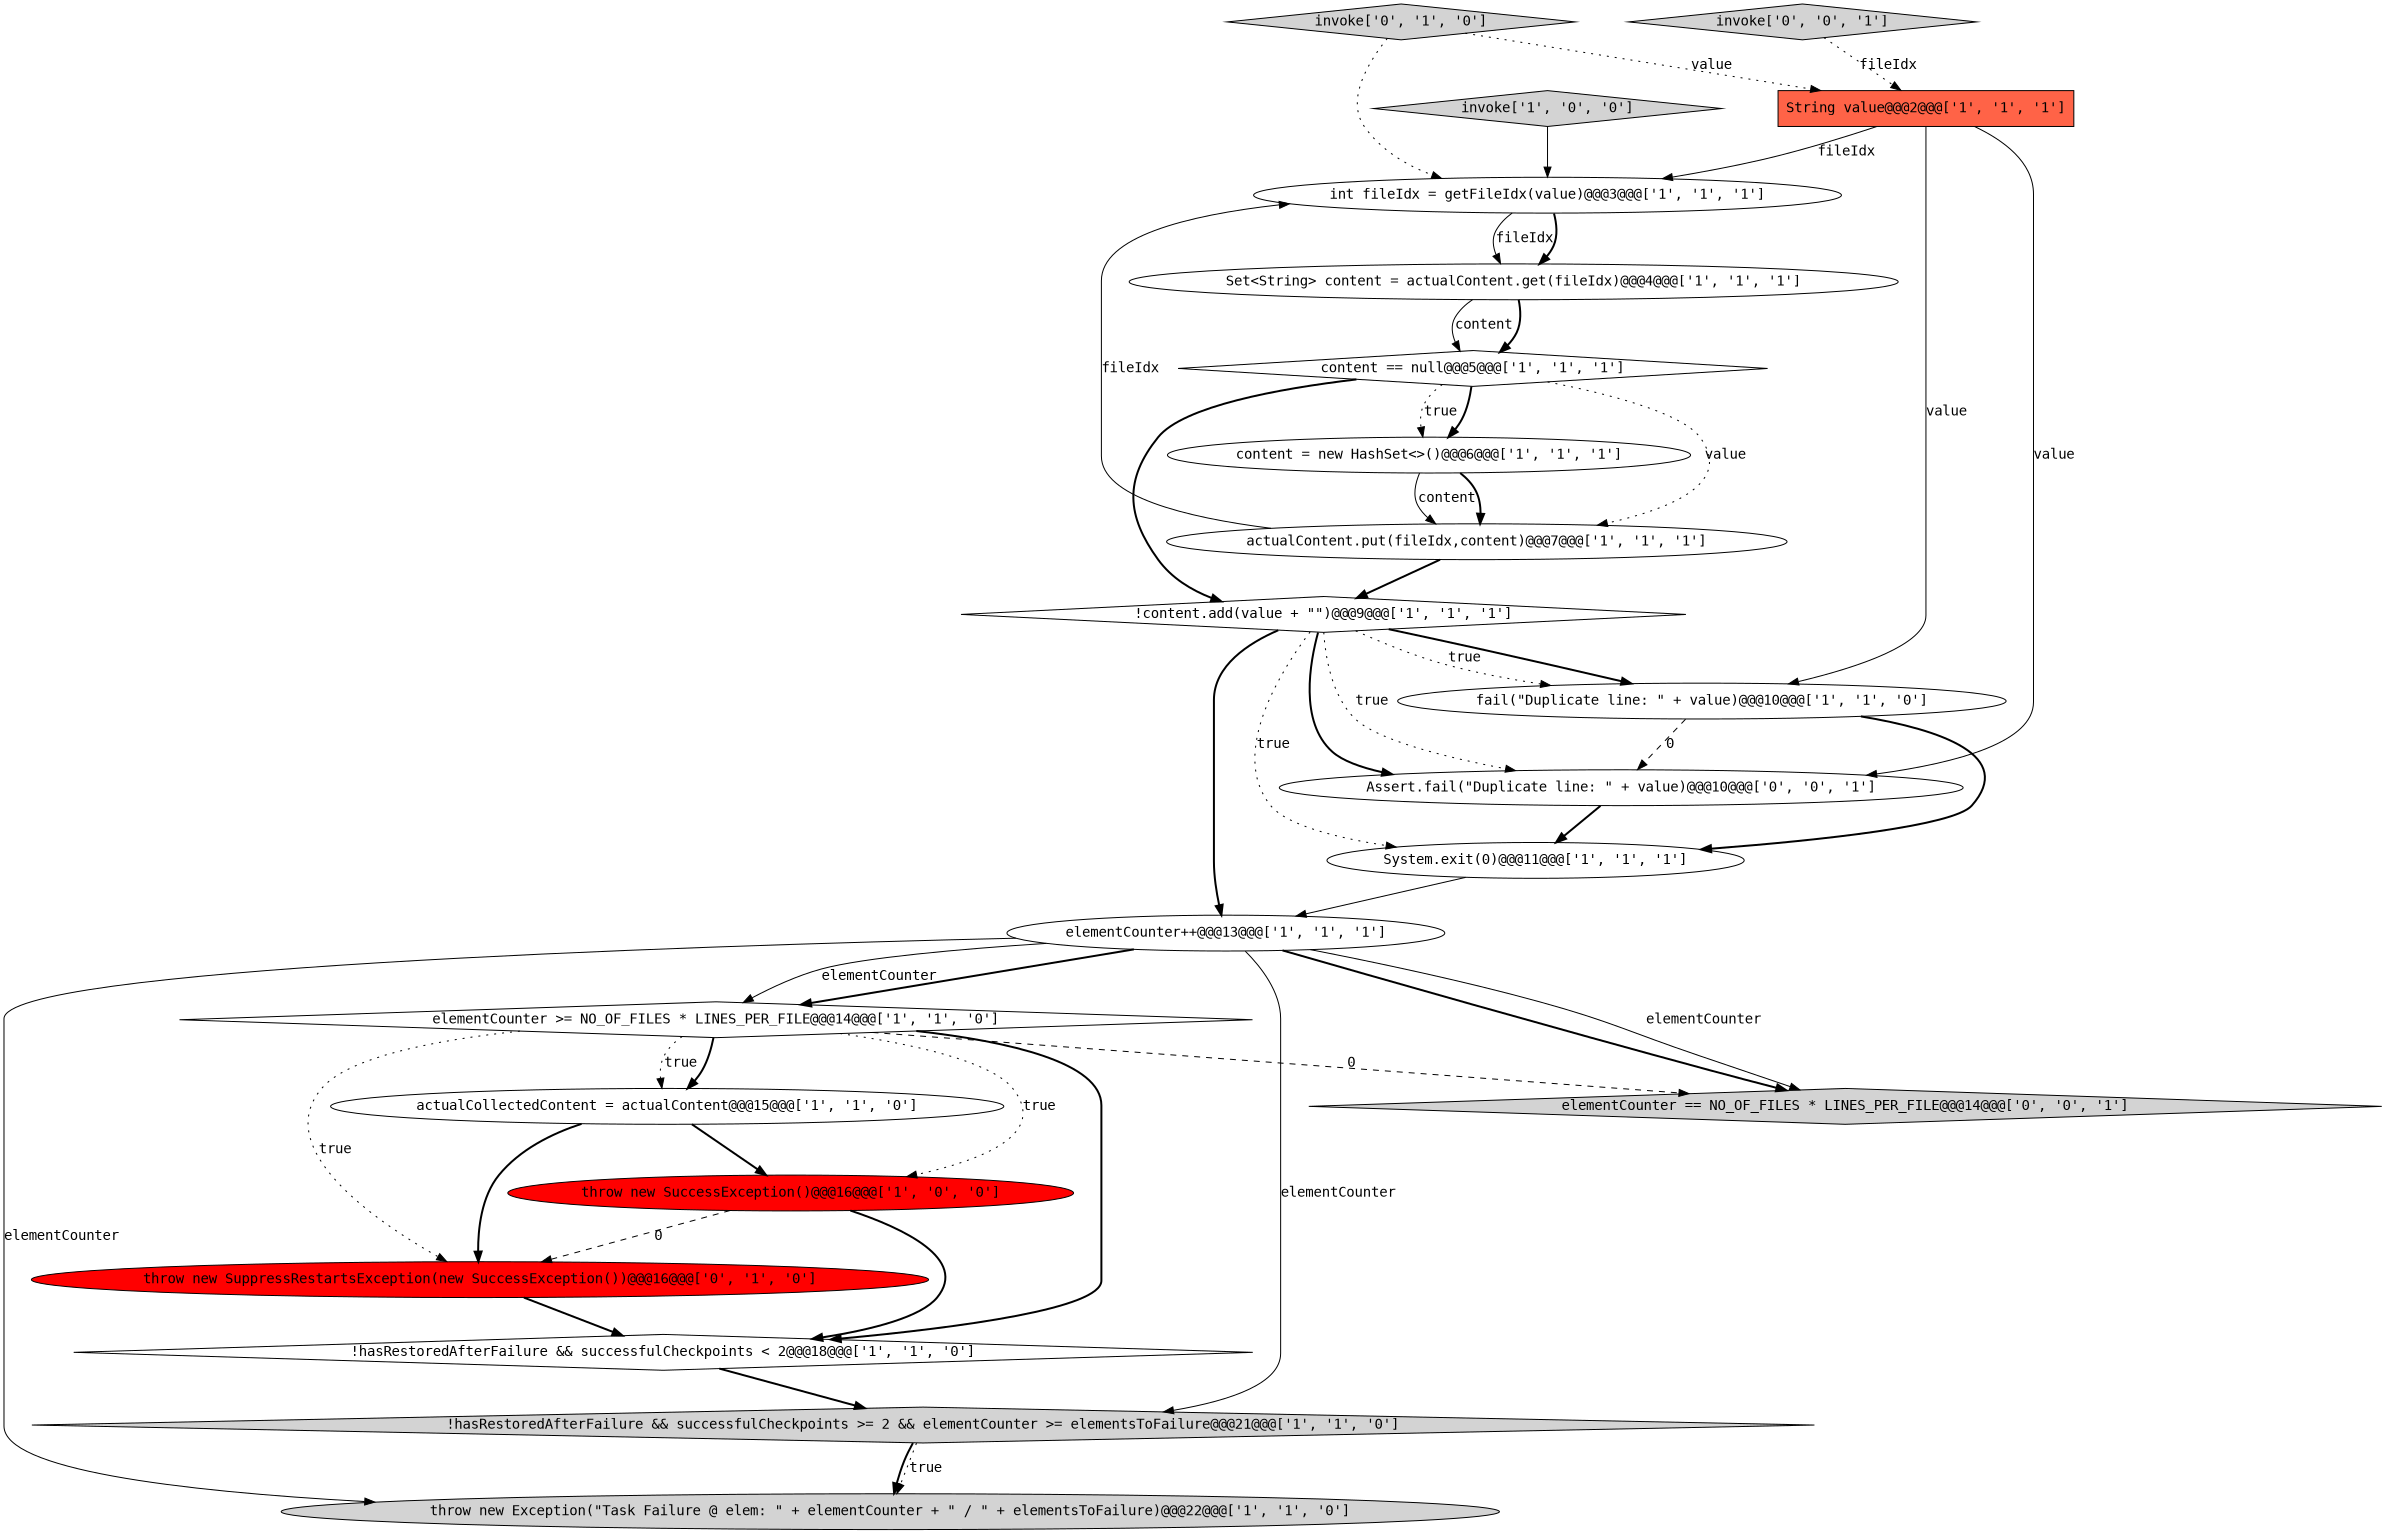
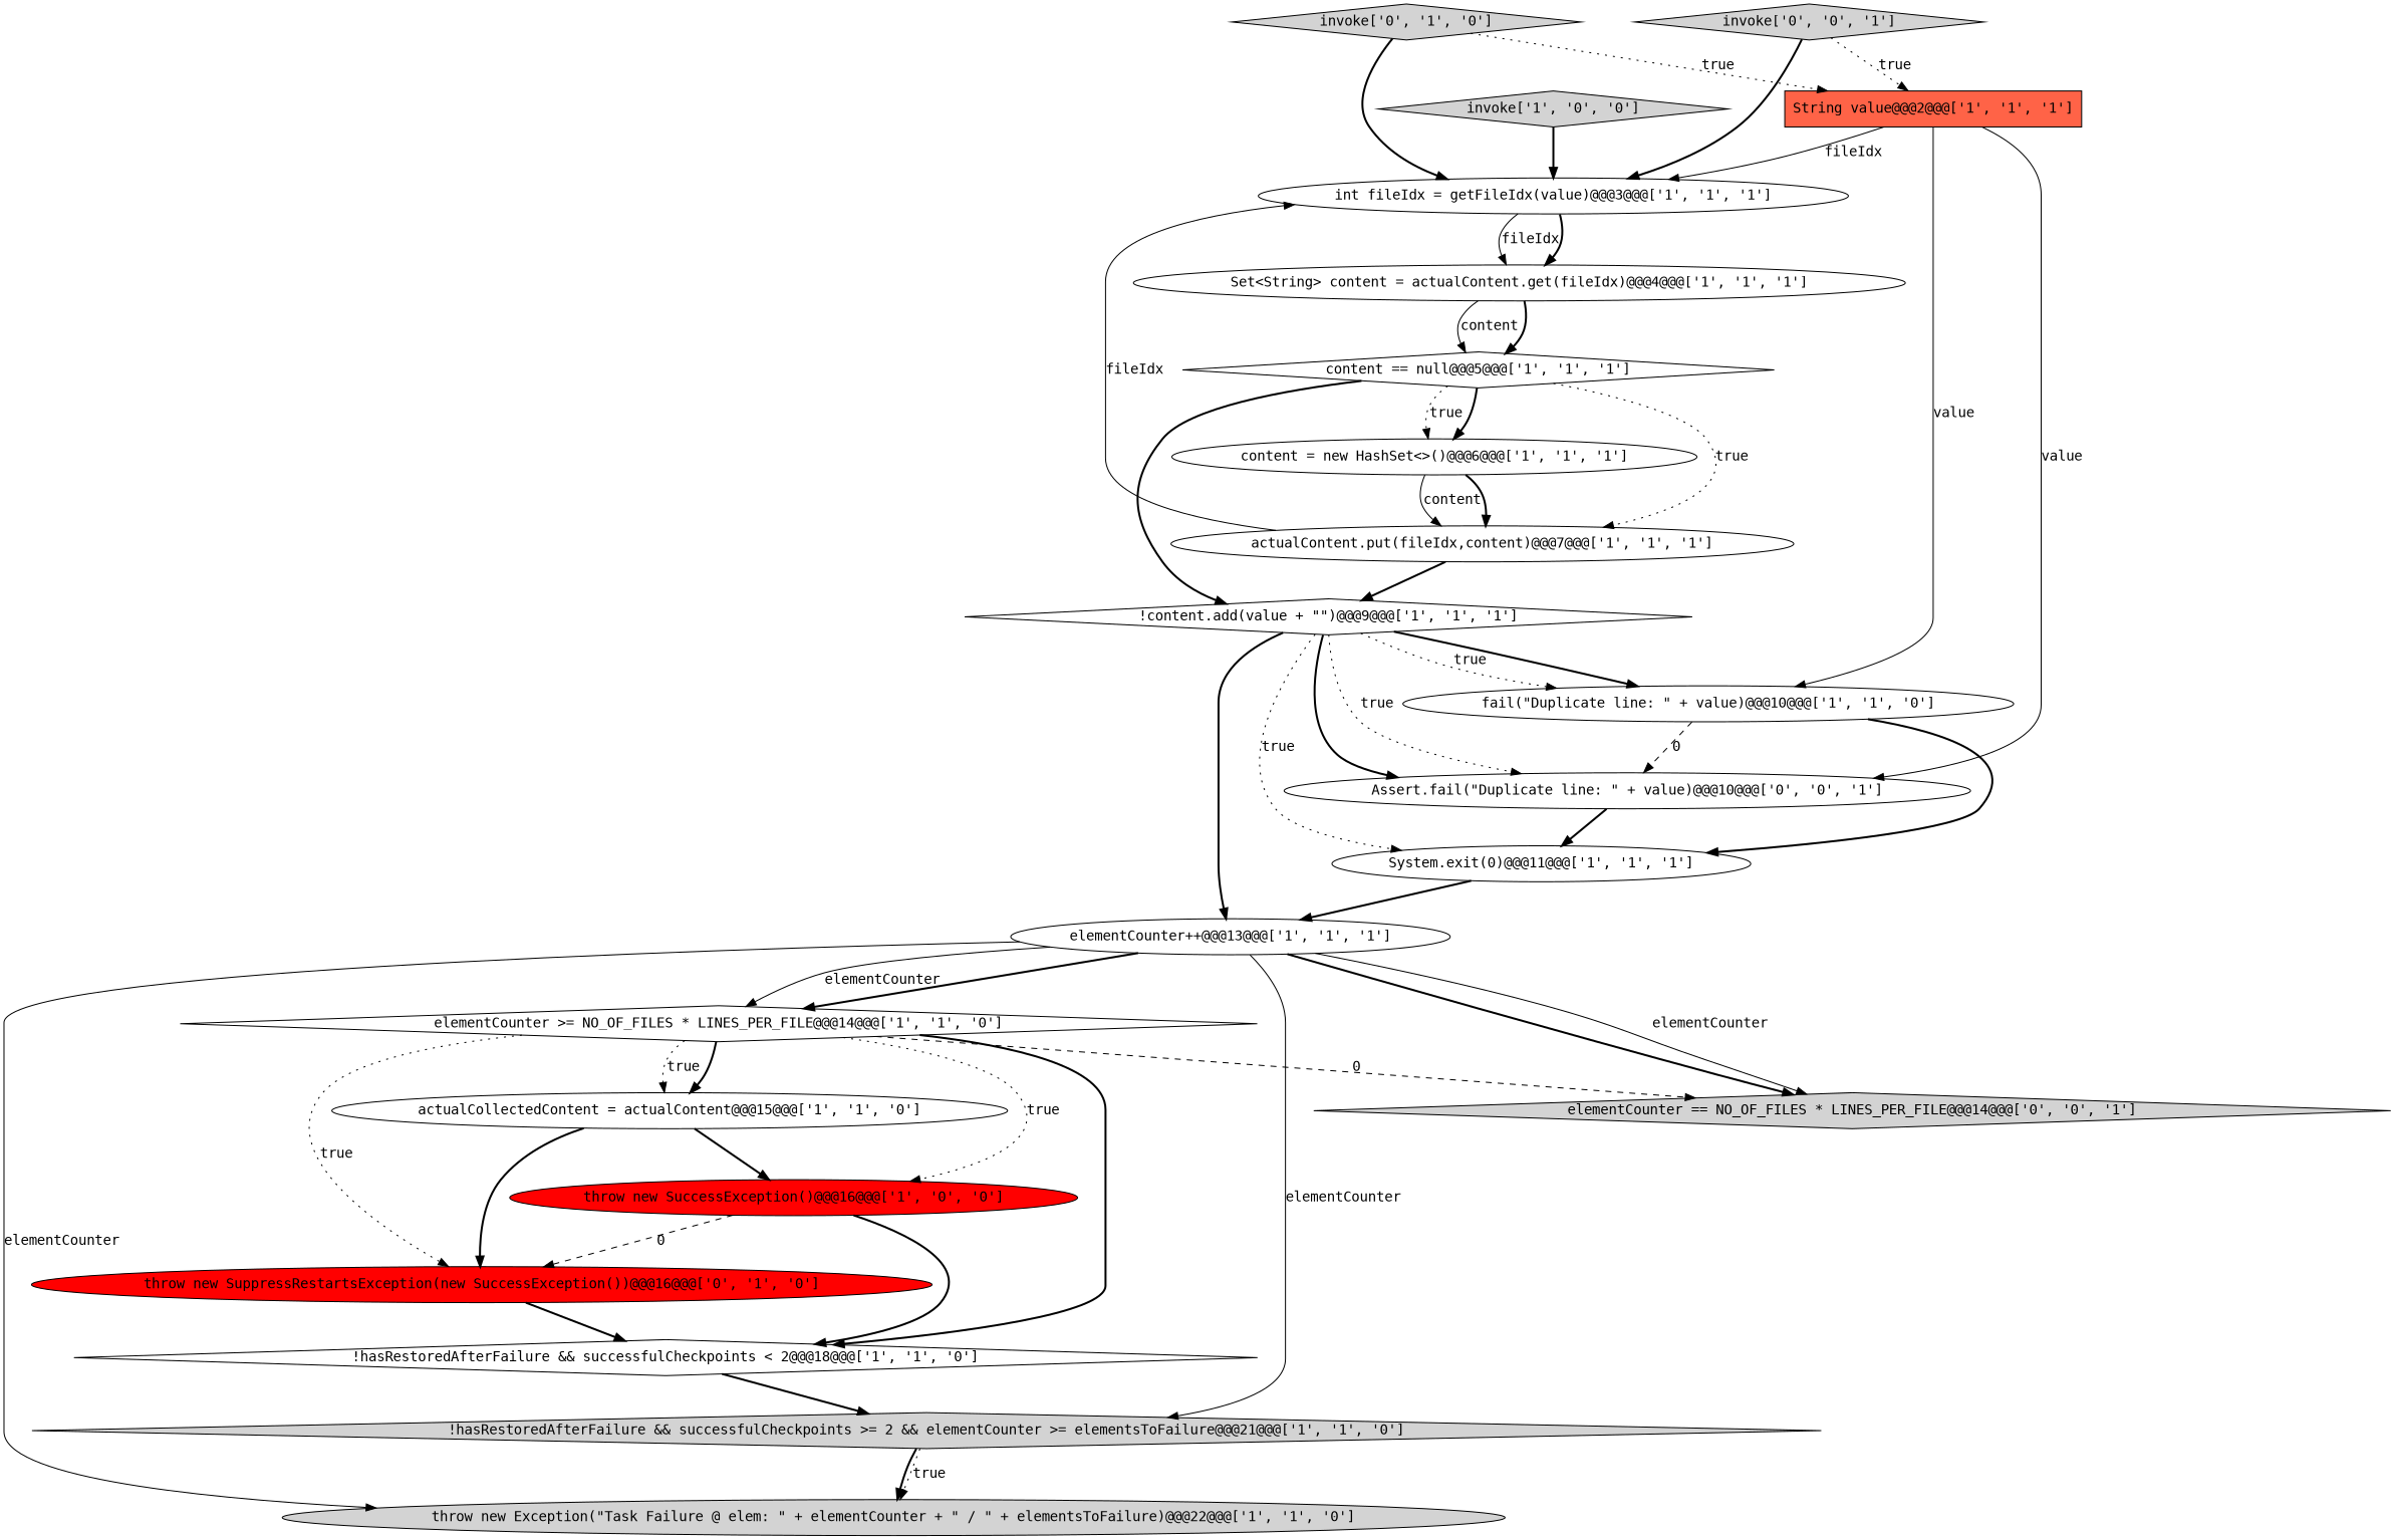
  digraph {
    fontname="DejaVu Sans Mono"
    node [fillcolor=white fontname="DejaVu Sans Mono" shape=ellipse style=filled]
    edge [fontname="DejaVu Sans Mono" style=bold]
    n1 [label="actualCollectedContent = actualContent@@@15@@@['1', '1', '0']"]
    n2 [fillcolor=red label="throw new SuppressRestartsException(new SuccessException())@@@16@@@['0', '1', '0']"]
    n3 [fillcolor=red label="throw new SuccessException()@@@16@@@['1', '0', '0']"]
    n4 [label="!hasRestoredAfterFailure && successfulCheckpoints < 2@@@18@@@['1', '1', '0']" shape=diamond]
    n5 [label="fail(\"Duplicate line: \" + value)@@@10@@@['1', '1', '0']"]
    n6 [label="Assert.fail(\"Duplicate line: \" + value)@@@10@@@['0', '0', '1']"]
    n7 [label="System.exit(0)@@@11@@@['1', '1', '1']"]
    n8 [label="elementCounter++@@@13@@@['1', '1', '1']"]
    n9 [fillcolor=lightgray label="invoke['0', '1', '0']" shape=diamond]
    n10 [label="int fileIdx = getFileIdx(value)@@@3@@@['1', '1', '1']"]
    n11 [fillcolor=tomato label="String value@@@2@@@['1', '1', '1']" shape=box]
    n12 [label="Set<String> content = actualContent.get(fileIdx)@@@4@@@['1', '1', '1']"]
    n13 [fillcolor=lightgray label="!hasRestoredAfterFailure && successfulCheckpoints >= 2 && elementCounter >= elementsToFailure@@@21@@@['1', '1', '0']" shape=diamond]
    n14 [fillcolor=lightgray label="throw new Exception(\"Task Failure @ elem: \" + elementCounter + \" / \" + elementsToFailure)@@@22@@@['1', '1', '0']"]
    n15 [fillcolor=lightgray label="elementCounter == NO_OF_FILES * LINES_PER_FILE@@@14@@@['0', '0', '1']" shape=diamond]
    n16 [fillcolor=lightgray label="invoke['1', '0', '0']" shape=diamond]
    n17 [label="content == null@@@5@@@['1', '1', '1']" shape=diamond]
    n18 [label="actualContent.put(fileIdx,content)@@@7@@@['1', '1', '1']"]
    n19 [label="content = new HashSet<>()@@@6@@@['1', '1', '1']"]
    n20 [label="!content.add(value + \"\")@@@9@@@['1', '1', '1']" shape=diamond]
    n21 [label="elementCounter >= NO_OF_FILES * LINES_PER_FILE@@@14@@@['1', '1', '0']" shape=diamond]
    n22 [fillcolor=lightgray label="invoke['0', '0', '1']" shape=diamond]
    n1 -> n2
    n1 -> n3
    n2 -> n4
    n3 -> n2 [label=0 style=dashed]
    n3 -> n4
    n4 -> n13
    n5 -> n6 [label=0 style=dashed]
    n5 -> n7
    n6 -> n7
-   n7 -> n8 [style=solid]
+   n7 -> n8
    n8 -> n13 [label=elementCounter style=solid]
    n8 -> n14 [label=elementCounter style=solid]
    n8 -> n15
    n8 -> n15 [label=elementCounter style=solid]
    n8 -> n21
    n8 -> n21 [label=elementCounter style=solid]
-   n9 -> n10 [style=dotted]
-   n9 -> n11 [label=value style=dotted]
+   n9 -> n10
+   n9 -> n11 [label=true style=dotted]
    n10 -> n12 [label=fileIdx style=solid]
    n10 -> n12
    n11 -> n5 [label=value style=solid]
    n11 -> n6 [label=value style=solid]
    n11 -> n10 [label=fileIdx style=solid]
    n12 -> n17
    n12 -> n17 [label=content style=solid]
    n13 -> n14
    n13 -> n14 [label=true style=dotted]
-   n16 -> n10 [style=solid]
-   n17 -> n18 [label=value style=dotted]
+   n16 -> n10
+   n17 -> n18 [label=true style=dotted]
    n17 -> n19
    n17 -> n19 [label=true style=dotted]
    n17 -> n20
    n18 -> n10 [label=fileIdx style=solid]
    n18 -> n20
    n19 -> n18 [label=content style=solid]
    n19 -> n18
    n20 -> n5
    n20 -> n5 [label=true style=dotted]
    n20 -> n6
    n20 -> n6 [label=true style=dotted]
    n20 -> n7 [label=true style=dotted]
    n20 -> n8
    n21 -> n1
    n21 -> n1 [label=true style=dotted]
    n21 -> n2 [label=true style=dotted]
    n21 -> n3 [label=true style=dotted]
    n21 -> n4
    n21 -> n15 [label=0 style=dashed]
-   n22 -> n11 [label=fileIdx style=dotted]
+   n22 -> n10
+   n22 -> n11 [label=true style=dotted]
  }
